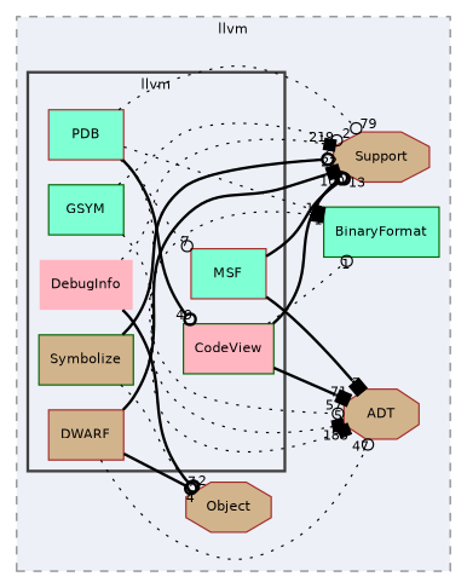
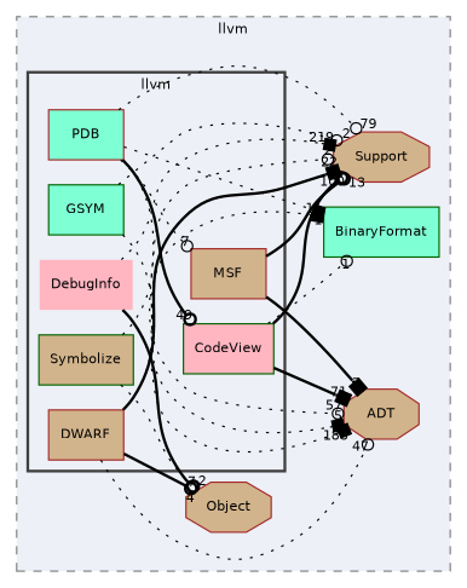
  digraph {
    compound=true
    rankdir=LR
    node [color=brown fillcolor=tan fontname=Helvetica fontsize=10 shape=box style="filled,"]
    edge [arrowhead=odot fontname=Helvetica fontsize=10 headlabel=7 labeldistance=1.5 labelfontname=Helvetica labelfontsize=10 style=dotted]
    n1 [color=darkgreen fillcolor=lightpink label=DebugInfo shape=plaintext style=filled]
    n2 [color=darkgreen fillcolor=lightpink label=CodeView]
    n3 [label=DWARF]
    n4 [color=darkgreen fillcolor=aquamarine label=GSYM]
-   n5 [fillcolor=aquamarine label=MSF]
+   n5 [label=MSF]
    n6 [fillcolor=aquamarine label=PDB]
    n7 [color=darkgreen label=Symbolize]
    n8 [label=ADT shape=octagon]
    n9 [color=darkgreen fillcolor=aquamarine label=BinaryFormat]
    n10 [label=Support shape=octagon]
    n11 [label=Object shape=octagon]
    subgraph cluster_1 {
      bgcolor="#edf0f7"
      fontname=Helvetica
      fontsize=10
      label=llvm
      pencolor=grey50
      style="filled,dashed,"
      n8
      n9
      n10
      n11
      subgraph cluster_2 {
        bgcolor="#edf0f7"
        fontname=Helvetica
        fontsize=10
        label=llvm
        pencolor=grey25
        style="filled,bold,"
        n1
        n2
        n3
        n4
        n5
        n6
        n7
      }
    }
    n1 -> n8 [arrowhead=box headlabel=188]
    n1 -> n10 [arrowhead=box headlabel=219]
    n1 -> n11 [style=bold]
    n2 -> n8 [arrowhead=box headlabel=71 style=bold]
    n2 -> n9 [headlabel=1]
    n2 -> n10 [headlabel=100 style=bold]
    n3 -> n8 [headlabel=47]
    n3 -> n9 [arrowhead=box headlabel=11]
    n3 -> n10 [arrowhead=box headlabel=22 style=bold]
    n3 -> n11 [headlabel=4 style=bold]
    n4 -> n8 [arrowhead=box headlabel=5]
    n4 -> n10 [headlabel=2]
    n5 -> n8 [arrowhead=box style=bold]
    n5 -> n10 [headlabel=13 style=bold]
    n6 -> n2 [headlabel=49 style=bold]
    n6 -> n5
    n6 -> n8 [headlabel=57]
    n6 -> n9 [arrowhead=box headlabel=1]
    n6 -> n10 [headlabel=79]
-   n7 -> n10 [headlabel=2 style=bold]
+   n7 -> n10 [headlabel=2]
    n7 -> n11 [headlabel=2]
  }
